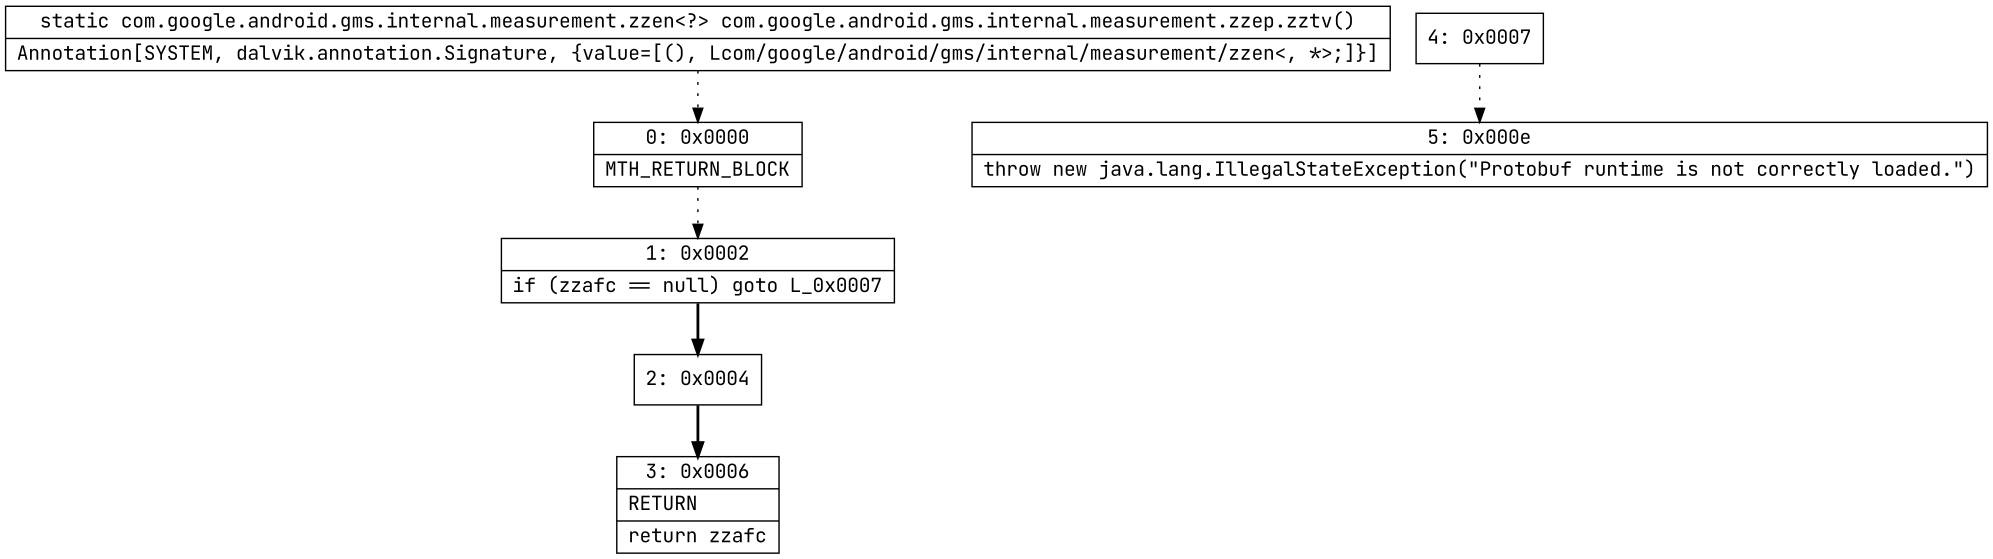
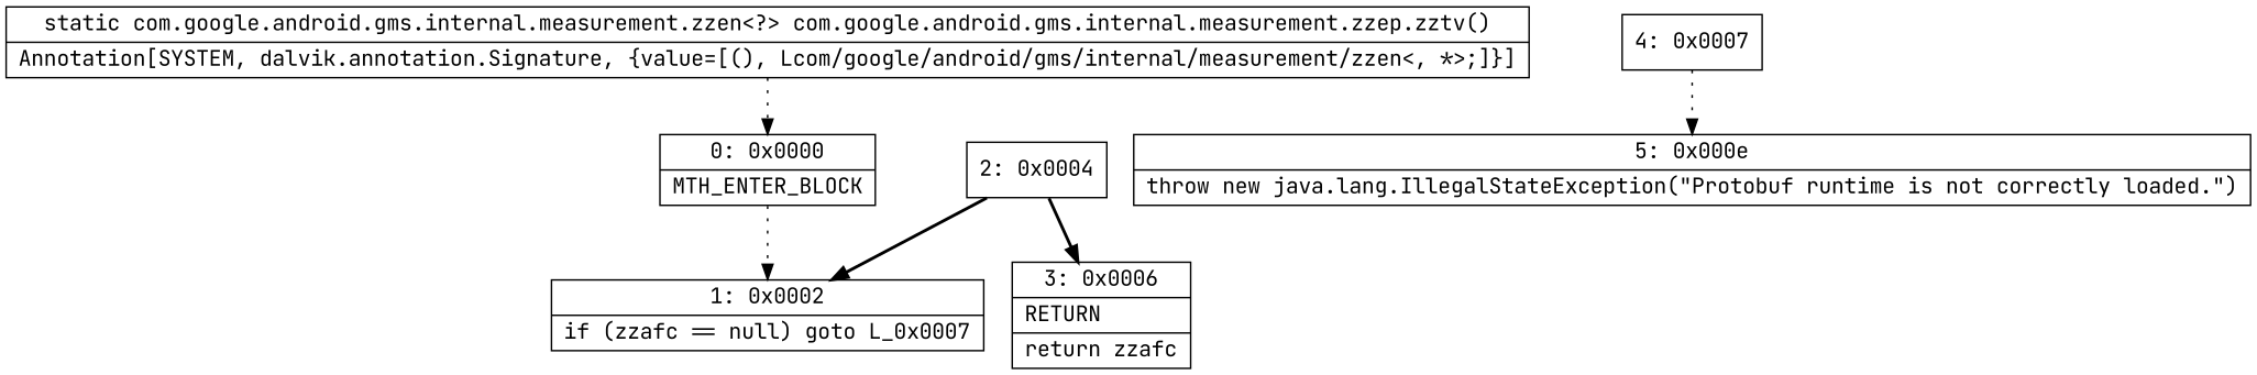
  digraph {
    fontname="JetBrains Mono"
    node [fontname="JetBrains Mono" shape=record]
    edge [fontname="JetBrains Mono" style=dotted]
-   n1 [label="{0\:\ 0x0000|MTH_RETURN_BLOCK\l}"]
+   n1 [label="{0\:\ 0x0000|MTH_ENTER_BLOCK\l}"]
    n2 [label="{1\:\ 0x0002|if (zzafc == null) goto L_0x0007\l}"]
    n3 [label="{2\:\ 0x0004}"]
    n4 [label="{3\:\ 0x0006|RETURN\l|return zzafc\l}"]
    n5 [label="{4\:\ 0x0007}"]
    n6 [label="{5\:\ 0x000e|throw new java.lang.IllegalStateException(\"Protobuf runtime is not correctly loaded.\")\l}"]
    n7 [label="{static com.google.android.gms.internal.measurement.zzen\<?\> com.google.android.gms.internal.measurement.zzep.zztv()  | Annotation[SYSTEM, dalvik.annotation.Signature, \{value=[(), Lcom\/google\/android\/gms\/internal\/measurement\/zzen\<, *\>;]\}]\l}"]
    n1 -> n2
-   n2 -> n3 [style=bold]
+   n3 -> n2 [style=bold]
    n3 -> n4 [style=bold]
    n5 -> n6
    n7 -> n1
  }
